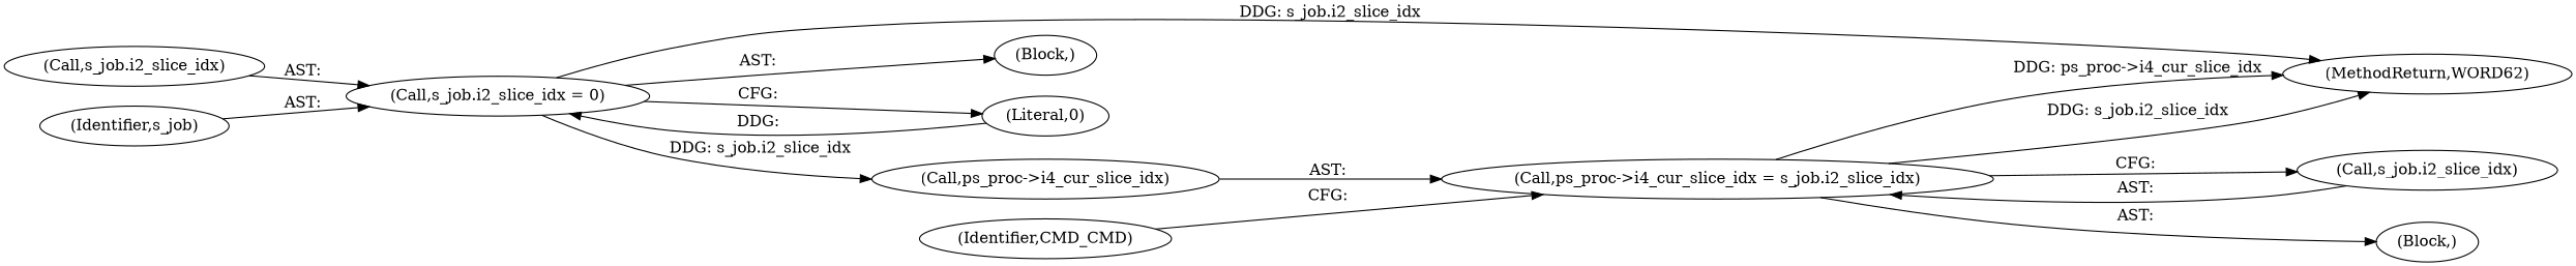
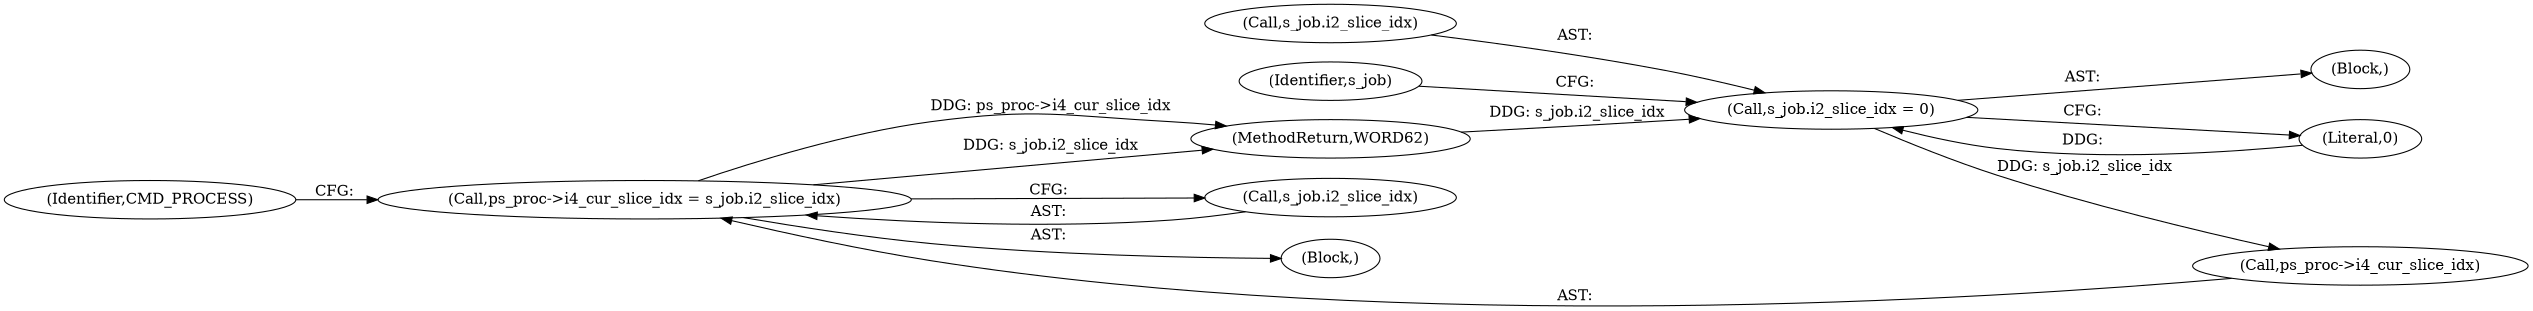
  digraph {
    rankdir=LR
    n1 [label="(Call,ps_proc->i4_cur_slice_idx = s_job.i2_slice_idx)"]
    n2 [label="(MethodReturn,WORD62)"]
    n3 [label="(Call,s_job.i2_slice_idx)"]
    n4 [label="(Block,)"]
    n5 [label="(Call,s_job.i2_slice_idx = 0)"]
    n6 [label="(Block,)"]
    n7 [label="(Literal,0)"]
    n8 [label="(Call,ps_proc->i4_cur_slice_idx)"]
    n9 [label="(Call,s_job.i2_slice_idx)"]
    n10 [label="(Identifier,s_job)"]
-   n11 [label="(Identifier,CMD_CMD)"]
+   n11 [label="(Identifier,CMD_PROCESS)"]
    n1 -> n2 [label="DDG: ps_proc->i4_cur_slice_idx"]
    n1 -> n2 [label="DDG: s_job.i2_slice_idx"]
    n1 -> n3 [label="CFG: "]
    n1 -> n4 [label="AST: "]
    n3 -> n1 [label="AST: "]
-   n5 -> n2 [label="DDG: s_job.i2_slice_idx"]
+   n2 -> n5 [label="DDG: s_job.i2_slice_idx"]
    n5 -> n6 [label="AST: "]
    n5 -> n7 [label="CFG: "]
    n5 -> n8 [label="DDG: s_job.i2_slice_idx"]
    n7 -> n5 [label="DDG: "]
    n8 -> n1 [label="AST: "]
    n9 -> n5 [label="AST: "]
-   n10 -> n5 [label="AST: "]
+   n10 -> n5 [label="CFG: "]
    n11 -> n1 [label="CFG: "]
  }
